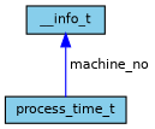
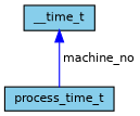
  digraph {
    node [color=black fillcolor=skyblue fontname=Helvetica fontsize=10 shape=record style=filled]
    n1 [fontcolor=black height=0.2 label=process_time_t width=0.4]
-   n2 [height=0.2 label=__info_t width=0.4]
+   n2 [height=0.2 label=__time_t width=0.4]
    n2 -> n1 [color=blue dir=back fontname=Helvetica fontsize=10 label=" machine_no" labelfontname=Helvetica labelfontsize=10 style=solid]
  }
